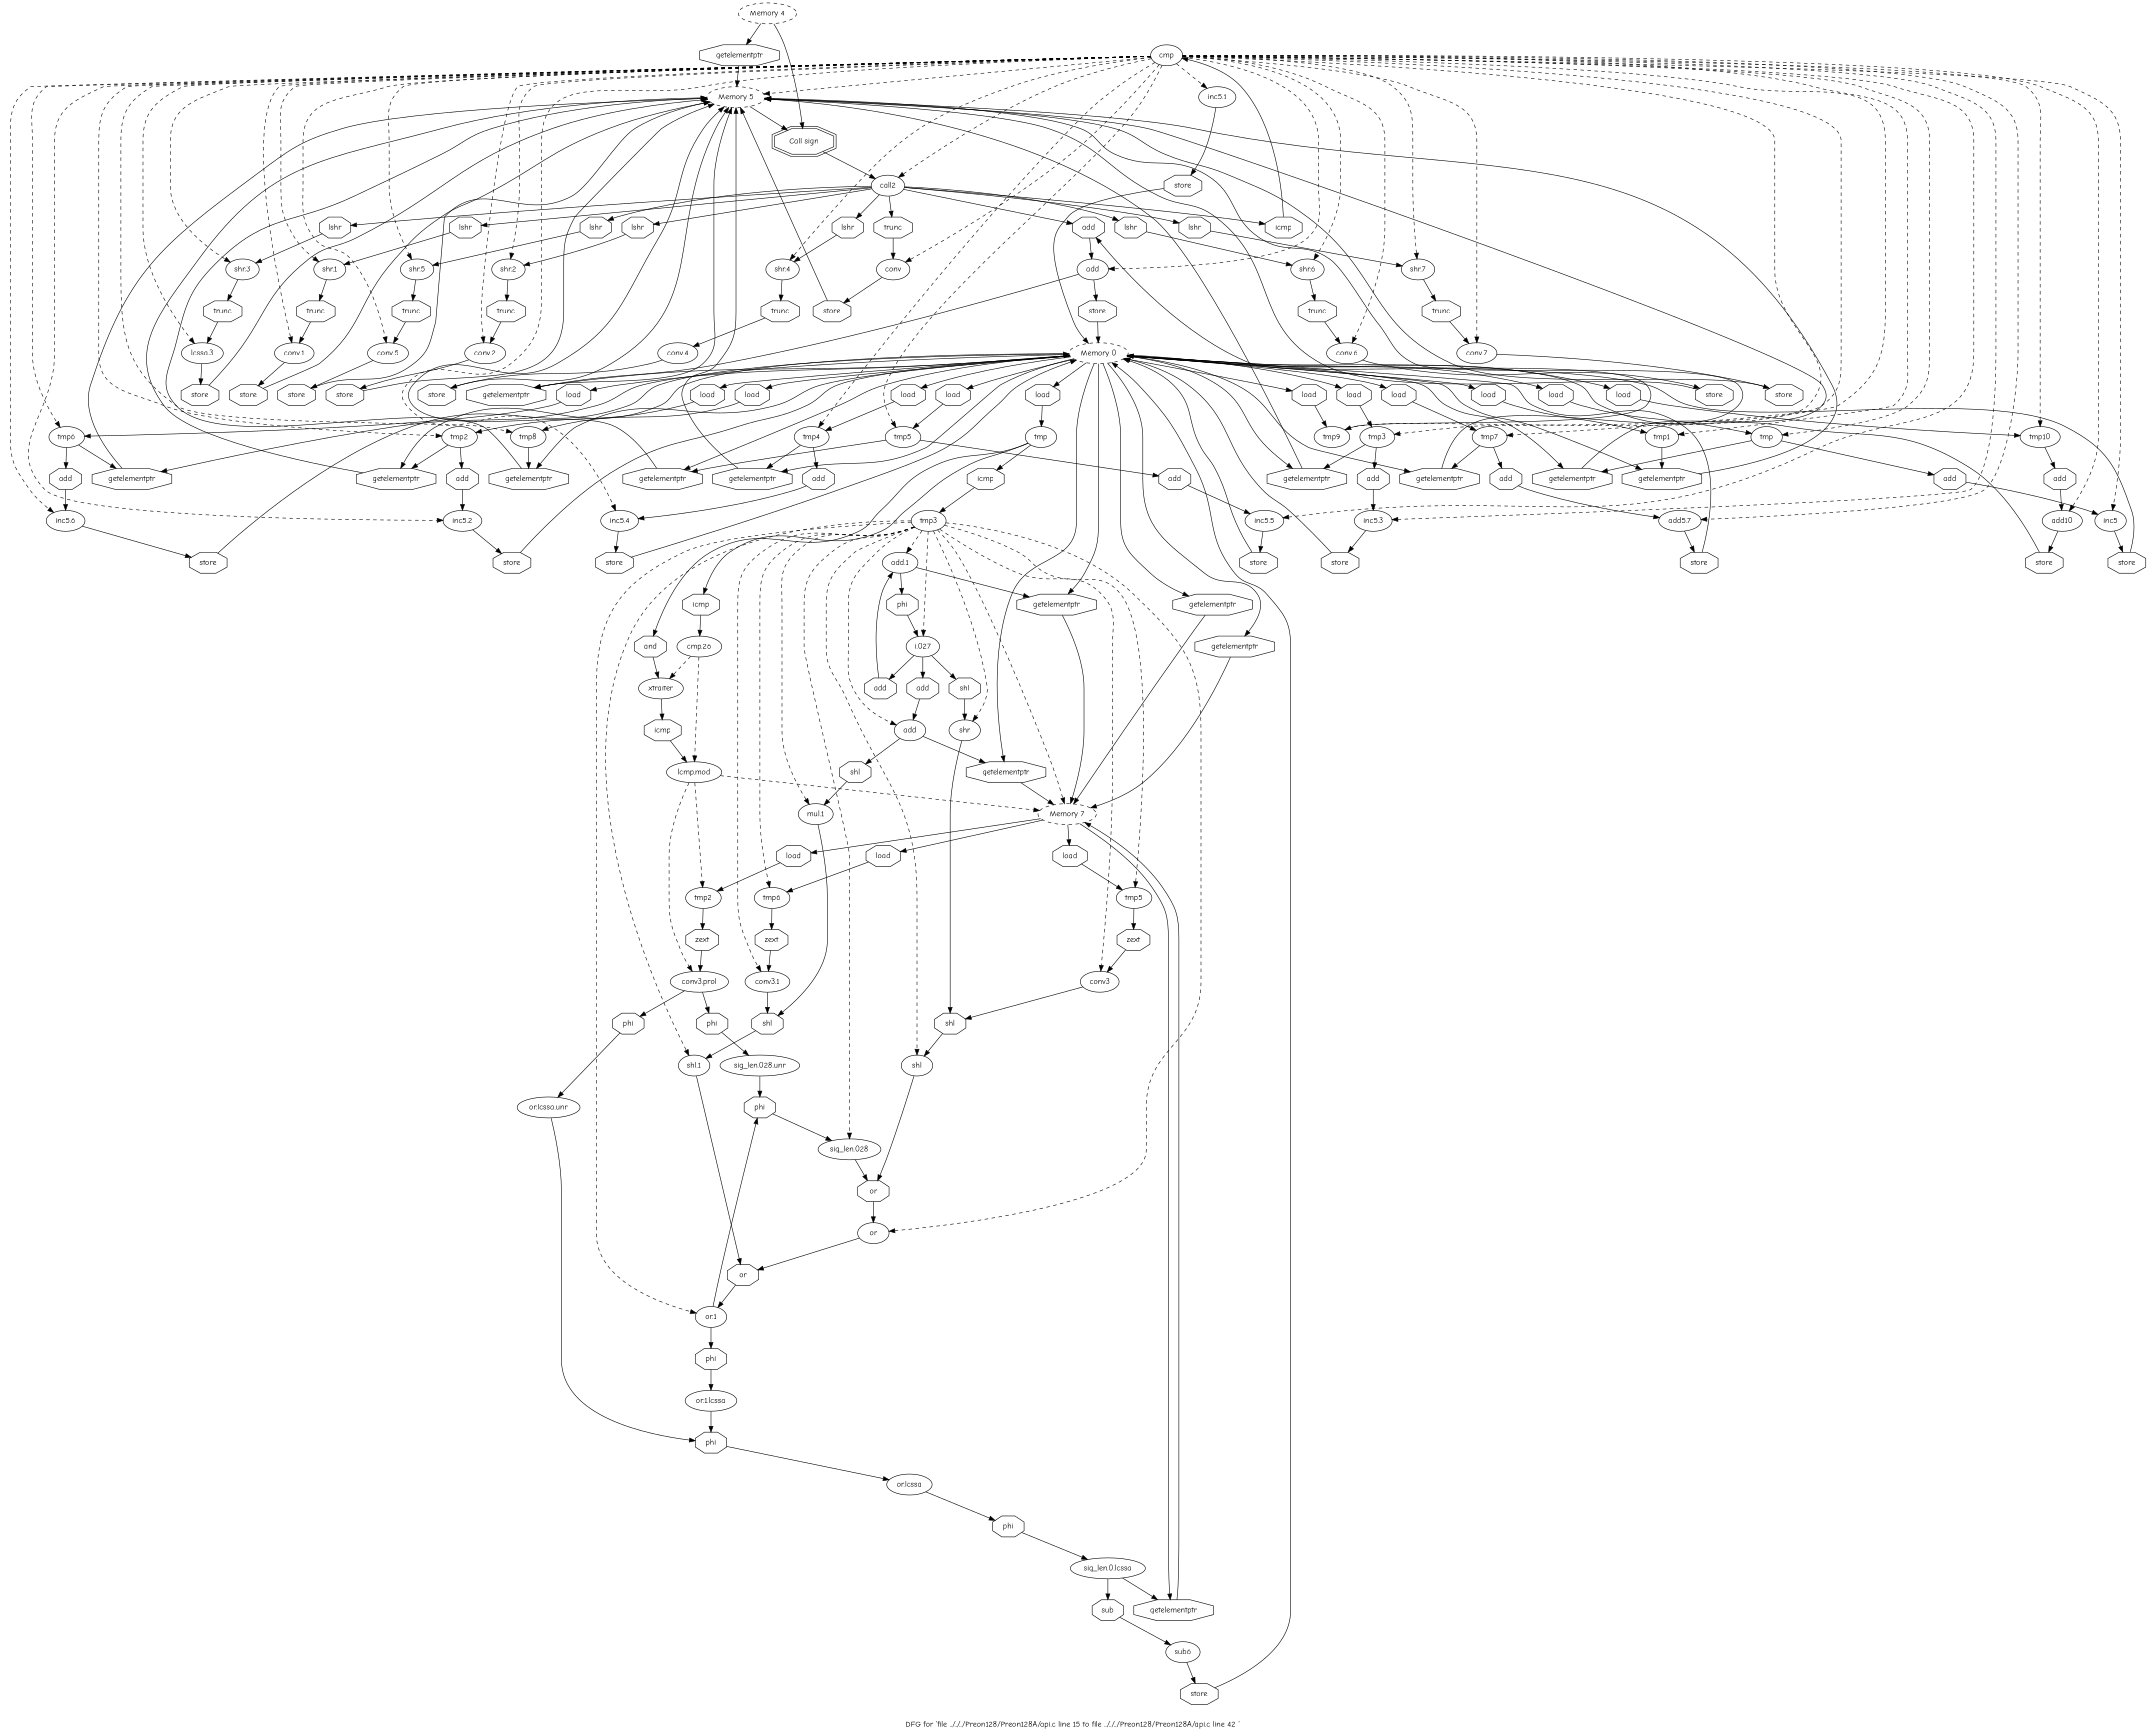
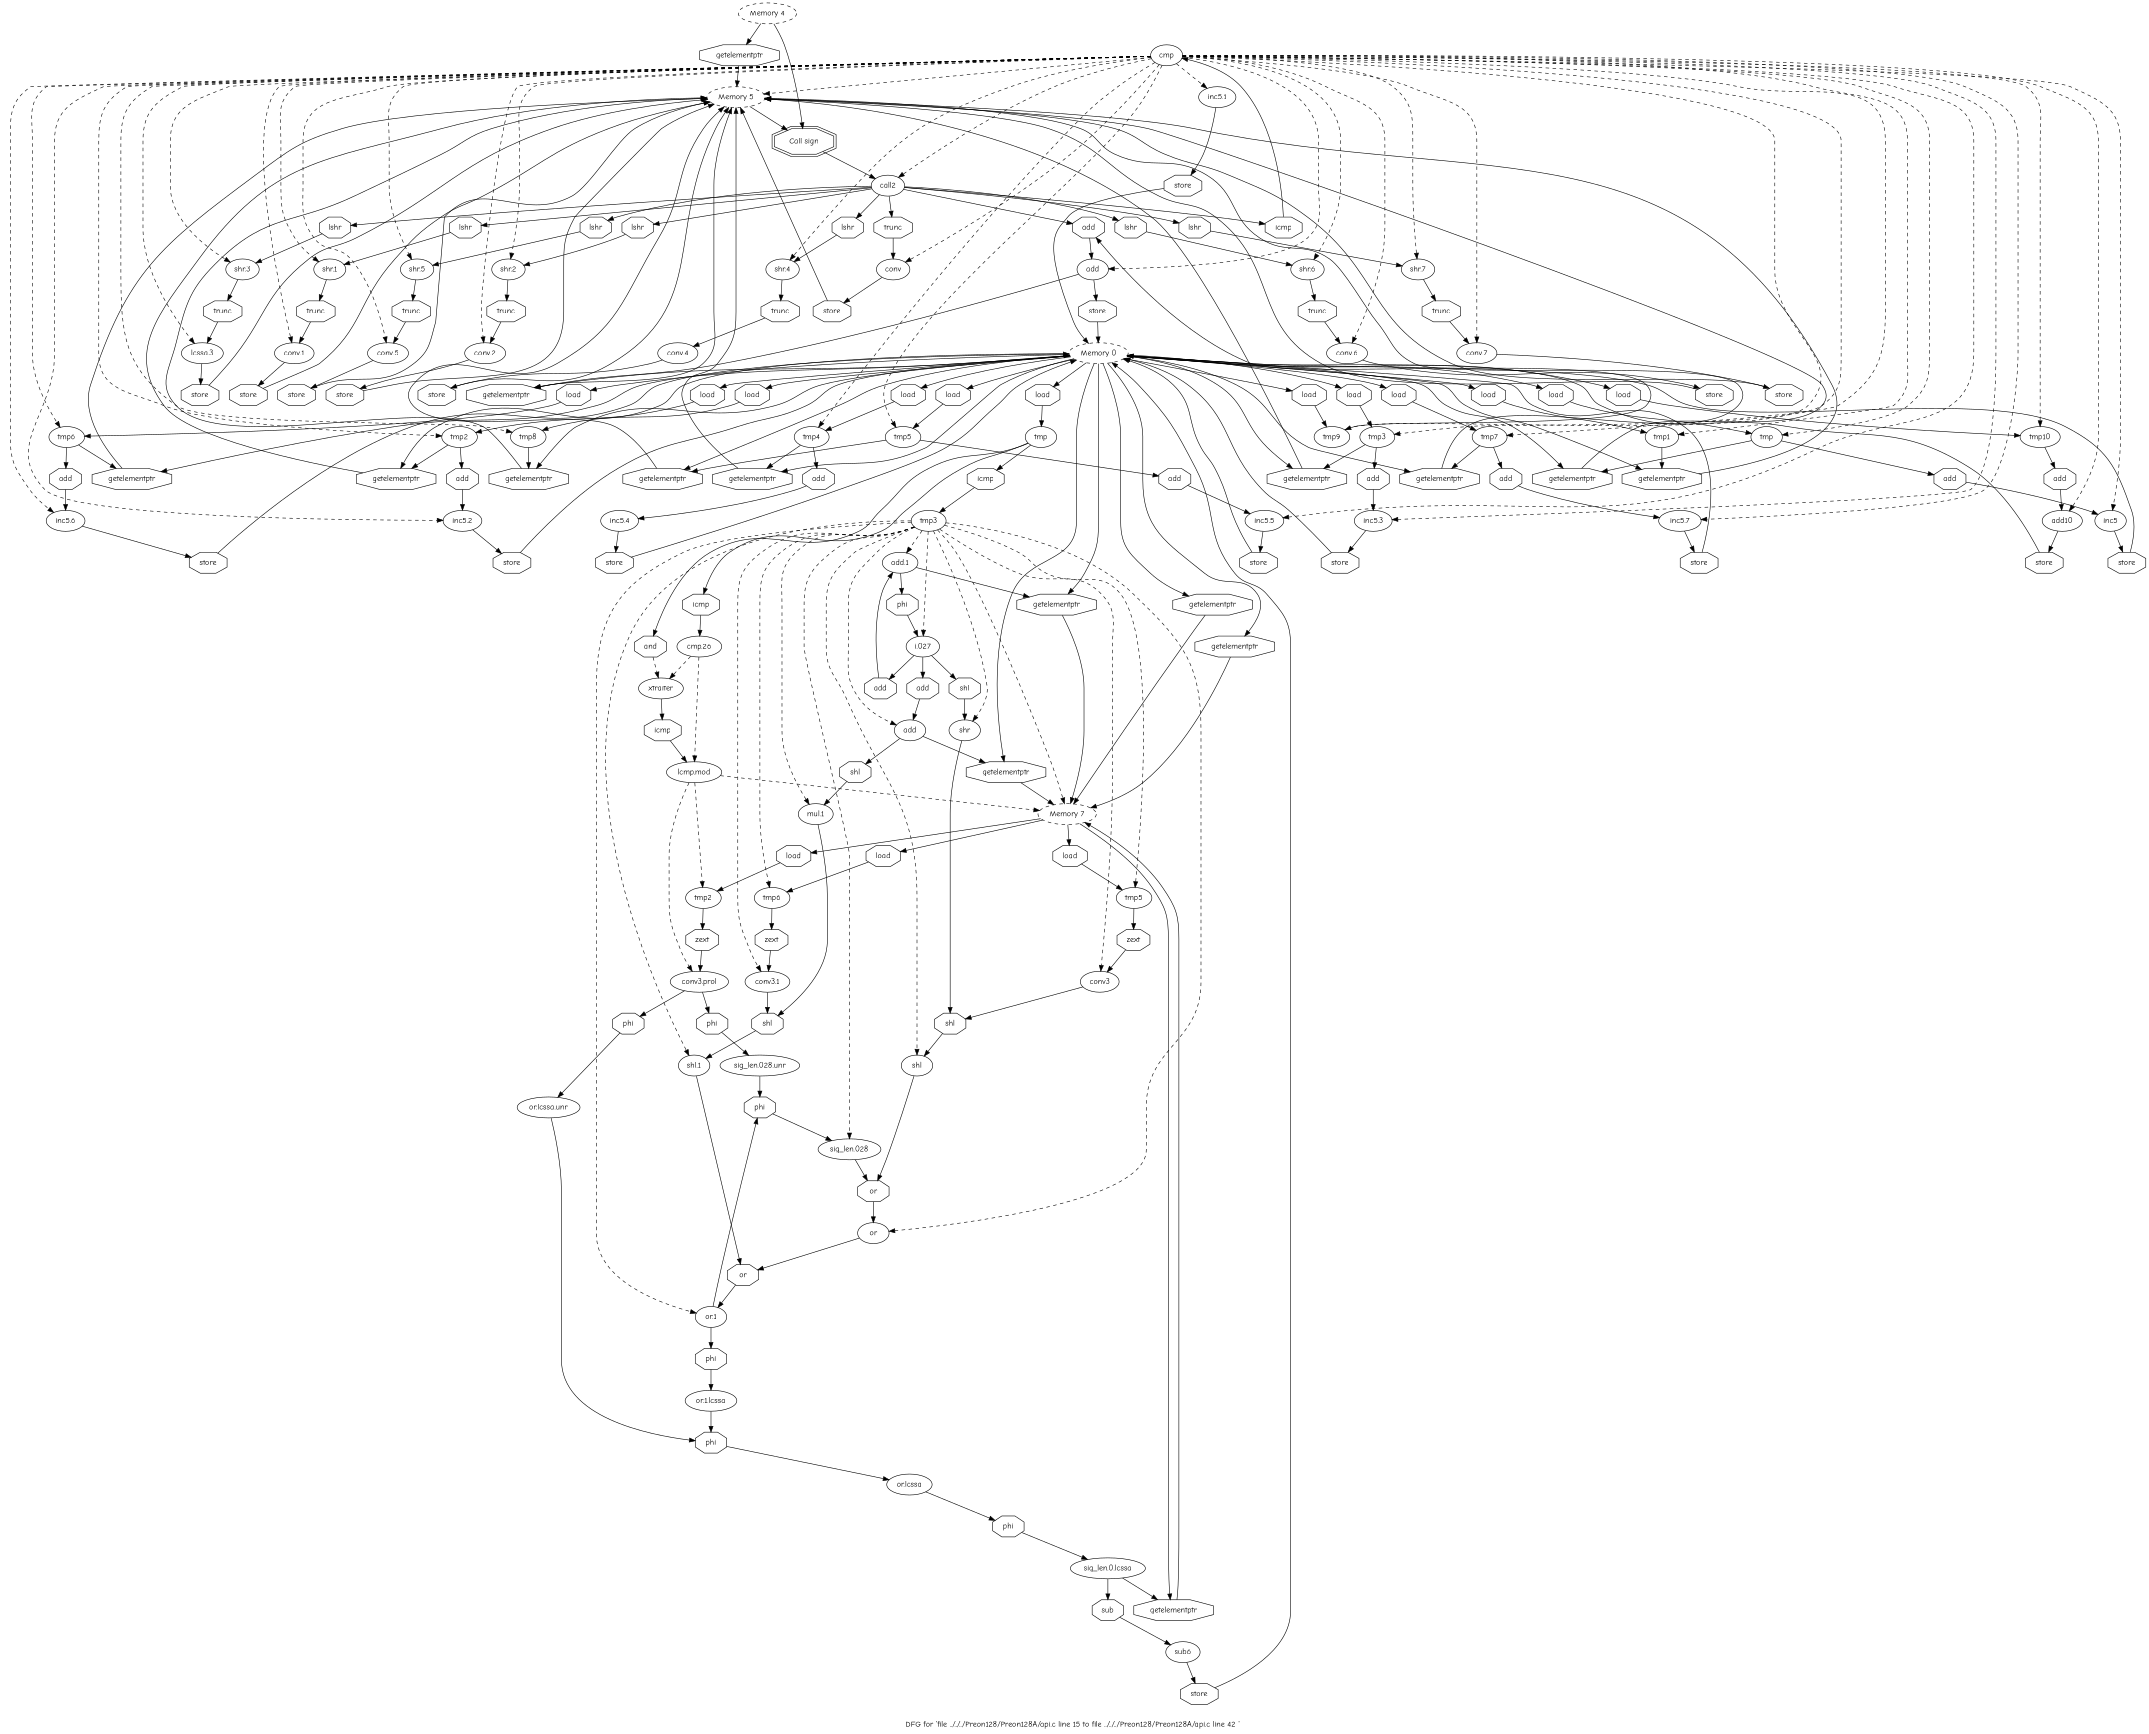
  digraph {
    fontname="Comic Neue"
    label="DFG for 'file ../../../Preon128/Preon128A/api.c line 15 to file ../../../Preon128/Preon128A/api.c line 42 ' "
    node [fontname="Comic Neue" shape=octagon style=solid]
    edge [fontname="Comic Neue"]
    n1 [label=cmp shape=ellipse]
    n2 [label="Memory 5" shape=ellipse style=dashed]
    n3 [label="shr.2" shape=ellipse]
    n4 [label="conv.2" shape=ellipse]
    n5 [label=tmp2 shape=ellipse]
    n6 [label="inc5.2" shape=ellipse]
    n7 [label="shr.3" shape=ellipse]
    n8 [label="lcssa.3" shape=ellipse]
    n9 [label="shr.1" shape=ellipse]
    n10 [label="conv.1" shape=ellipse]
    n11 [label=tmp1 shape=ellipse]
    n12 [label="inc5.1" shape=ellipse]
    n13 [label="inc5.4" shape=ellipse]
    n14 [label="shr.5" shape=ellipse]
    n15 [label="conv.5" shape=ellipse]
    n16 [label=tmp5 shape=ellipse]
    n17 [label="inc5.5" shape=ellipse]
    n18 [label="shr.6" shape=ellipse]
    n19 [label="conv.6" shape=ellipse]
    n20 [label=tmp6 shape=ellipse]
    n21 [label="inc5.6" shape=ellipse]
    n22 [label=tmp3 shape=ellipse]
    n23 [label="inc5.3" shape=ellipse]
    n24 [label="shr.4" shape=ellipse]
    n25 [label=tmp4 shape=ellipse]
    n26 [label="shr.7" shape=ellipse]
    n27 [label="conv.7" shape=ellipse]
    n28 [label=tmp7 shape=ellipse]
-   n29 [label="add5.7" shape=ellipse]
+   n29 [label="inc5.7" shape=ellipse]
    n30 [label=tmp8 shape=ellipse]
    n31 [label=tmp9 shape=ellipse]
    n32 [label=add shape=ellipse]
    n33 [label=tmp10 shape=ellipse]
    n34 [label=add10 shape=ellipse]
    n35 [label=conv shape=ellipse]
    n36 [label=tmp shape=ellipse]
    n37 [label=inc5 shape=ellipse]
    n38 [label=call2 shape=ellipse]
    n39 [label="Call sign" shape=doubleoctagon]
    n40 [label=trunc]
    n41 [label=store]
    n42 [label=getelementptr]
    n43 [label=add]
    n44 [label=store]
    n45 [label=trunc]
    n46 [label=store]
    n47 [label=trunc]
    n48 [label=store]
    n49 [label=getelementptr]
    n50 [label=store]
    n51 [label=store]
    n52 [label=trunc]
    n53 [label=store]
    n54 [label=getelementptr]
    n55 [label=add]
    n56 [label=store]
    n57 [label=trunc]
    n58 [label=store]
    n59 [label=getelementptr]
    n60 [label=add]
    n61 [label=store]
    n62 [label=getelementptr]
    n63 [label=add]
    n64 [label=store]
    n65 [label=trunc]
    n66 [label="conv.4" shape=ellipse]
    n67 [label=store]
    n68 [label=getelementptr]
    n69 [label=add]
    n70 [label=trunc]
    n71 [label=store]
    n72 [label=getelementptr]
    n73 [label=add]
    n74 [label=store]
    n75 [label=getelementptr]
    n76 [label=add]
    n77 [label=getelementptr]
    n78 [label=store]
    n79 [label=add]
    n80 [label=store]
    n81 [label=store]
    n82 [label=getelementptr]
    n83 [label=add]
    n84 [label=store]
    n85 [label="Memory 0" shape=ellipse style=dashed]
    n86 [label=lshr]
    n87 [label=lshr]
    n88 [label=lshr]
    n89 [label=lshr]
    n90 [label=lshr]
    n91 [label=lshr]
    n92 [label=lshr]
    n93 [label=icmp]
    n94 [label=trunc]
    n95 [label="Memory 4" shape=ellipse style=dashed]
    n96 [label=getelementptr]
    n97 [label=load]
    n98 [label=load]
    n99 [label=load]
    n100 [label=load]
    n101 [label=load]
    n102 [label=load]
    n103 [label=load]
    n104 [label=load]
    n105 [label=load]
    n106 [label=load]
    n107 [label=load]
    n108 [label=getelementptr]
    n109 [label=getelementptr]
    n110 [label=getelementptr]
    n111 [label=getelementptr]
    n112 [label=load]
    n113 [label=tmp shape=ellipse]
    n114 [label="Memory 7" shape=ellipse style=dashed]
    n115 [label=icmp]
    n116 [label=and]
    n117 [label=icmp]
    n118 [label=load]
    n119 [label=load]
    n120 [label=load]
    n121 [label=getelementptr]
    n122 [label="cmp.26" shape=ellipse]
    n123 [label=xtraiter shape=ellipse]
    n124 [label=tmp3 shape=ellipse]
    n125 [label="lcmp.mod" shape=ellipse]
    n126 [label=icmp]
    n127 [label=tmp6 shape=ellipse]
    n128 [label=tmp5 shape=ellipse]
    n129 [label="sig_len.028" shape=ellipse]
    n130 [label="or.1" shape=ellipse]
    n131 [label="shl.1" shape=ellipse]
    n132 [label="conv3.1" shape=ellipse]
    n133 [label="add.1" shape=ellipse]
    n134 [label="i.027" shape=ellipse]
    n135 [label="mul.1" shape=ellipse]
    n136 [label=add shape=ellipse]
    n137 [label=or shape=ellipse]
    n138 [label=shl shape=ellipse]
    n139 [label=conv3 shape=ellipse]
    n140 [label=shr shape=ellipse]
    n141 [label=tmp2 shape=ellipse]
    n142 [label="conv3.prol" shape=ellipse]
    n143 [label=zext]
    n144 [label=phi]
    n145 [label=phi]
    n146 [label="or.lcssa.unr" shape=ellipse]
    n147 [label="sig_len.028.unr" shape=ellipse]
    n148 [label=zext]
    n149 [label=zext]
    n150 [label=phi]
    n151 [label=phi]
    n152 [label="or.lcssa" shape=ellipse]
    n153 [label=phi]
    n154 [label=or]
    n155 [label=phi]
    n156 [label=or]
    n157 [label=shl]
    n158 [label=phi]
    n159 [label=add]
    n160 [label=add]
    n161 [label=shl]
    n162 [label=shl]
    n163 [label=shl]
    n164 [label="or.1.lcssa" shape=ellipse]
    n165 [label="sig_len.0.lcssa" shape=ellipse]
    n166 [label=sub]
    n167 [label=sub6 shape=ellipse]
    n168 [label=store]
    n1 -> n2 [style=dashed]
    n1 -> n3 [style=dashed]
    n1 -> n4 [style=dashed]
    n1 -> n5 [style=dashed]
    n1 -> n6 [style=dashed]
    n1 -> n7 [style=dashed]
    n1 -> n8 [style=dashed]
    n1 -> n9 [style=dashed]
    n1 -> n10 [style=dashed]
    n1 -> n11 [style=dashed]
    n1 -> n12 [style=dashed]
-   n1 -> n13 [style=dashed]
    n1 -> n14 [style=dashed]
    n1 -> n15 [style=dashed]
    n1 -> n16 [style=dashed]
    n1 -> n17 [style=dashed]
    n1 -> n18 [style=dashed]
    n1 -> n19 [style=dashed]
    n1 -> n20 [style=dashed]
    n1 -> n21 [style=dashed]
    n1 -> n22 [style=dashed]
    n1 -> n23 [style=dashed]
    n1 -> n24 [style=dashed]
    n1 -> n25 [style=dashed]
    n1 -> n26 [style=dashed]
    n1 -> n27 [style=dashed]
    n1 -> n28 [style=dashed]
    n1 -> n29 [style=dashed]
    n1 -> n30 [style=dashed]
    n1 -> n31 [style=dashed]
    n1 -> n32 [style=dashed]
    n1 -> n33 [style=dashed]
    n1 -> n34 [style=dashed]
    n1 -> n35 [style=dashed]
    n1 -> n36 [style=dashed]
    n1 -> n37 [style=dashed]
    n1 -> n38 [style=dashed]
    n2 -> n39
    n3 -> n40
    n4 -> n41
    n5 -> n42
    n5 -> n43
    n6 -> n44
    n7 -> n45
    n8 -> n46
    n9 -> n47
    n10 -> n48
    n11 -> n49
    n12 -> n50
    n13 -> n51
    n14 -> n52
    n15 -> n53
    n16 -> n54
    n16 -> n55
    n17 -> n56
    n18 -> n57
    n19 -> n58
    n20 -> n59
    n20 -> n60
    n21 -> n61
    n22 -> n62
    n22 -> n63
    n23 -> n64
    n24 -> n65
    n25 -> n68
    n25 -> n69
    n26 -> n70
    n27 -> n71
    n28 -> n72
    n28 -> n73
    n29 -> n74
    n30 -> n75
    n31 -> n76
    n32 -> n77
    n32 -> n78
    n33 -> n79
    n34 -> n80
    n35 -> n81
    n36 -> n82
    n36 -> n83
    n37 -> n84
    n38 -> n76
    n38 -> n86
    n38 -> n87
    n38 -> n88
    n38 -> n89
    n38 -> n90
    n38 -> n91
    n38 -> n92
    n38 -> n93
    n38 -> n94
    n39 -> n38
    n40 -> n4
    n41 -> n2
    n42 -> n2
    n43 -> n6
    n44 -> n85
    n45 -> n8
    n46 -> n2
    n47 -> n10
    n48 -> n2
    n49 -> n2
    n50 -> n85
    n51 -> n85
    n52 -> n15
    n53 -> n2
    n54 -> n2
    n55 -> n17
    n56 -> n85
    n57 -> n19
    n58 -> n2
    n59 -> n2
    n60 -> n21
    n61 -> n85
    n62 -> n2
    n63 -> n23
    n64 -> n85
    n65 -> n66
    n66 -> n67
    n67 -> n2
    n68 -> n2
    n69 -> n13
    n70 -> n27
    n71 -> n2
    n72 -> n2
    n73 -> n29
    n74 -> n85
    n75 -> n2
    n76 -> n32
    n77 -> n2
    n78 -> n85
    n79 -> n34
    n80 -> n85
    n81 -> n2
    n82 -> n2
    n83 -> n37
    n84 -> n85
    n85 -> n42
    n85 -> n49
    n85 -> n54
    n85 -> n59
    n85 -> n62
    n85 -> n68
    n85 -> n72
    n85 -> n75
    n85 -> n77
    n85 -> n82
    n85 -> n97
    n85 -> n98
    n85 -> n99
    n85 -> n100
    n85 -> n101
    n85 -> n102
    n85 -> n103
    n85 -> n104
    n85 -> n105
    n85 -> n106
    n85 -> n107
    n85 -> n108
    n85 -> n109
    n85 -> n110
    n85 -> n111
    n85 -> n112
    n86 -> n3
    n87 -> n7
    n88 -> n9
    n89 -> n14
    n90 -> n18
    n91 -> n24
    n92 -> n26
    n93 -> n1
    n94 -> n35
    n95 -> n39
    n95 -> n96
    n96 -> n2
    n97 -> n5
    n98 -> n11
    n99 -> n16
    n100 -> n20
    n101 -> n22
    n102 -> n25
    n103 -> n28
    n104 -> n30
    n105 -> n31
    n106 -> n33
    n107 -> n113
    n108 -> n114
    n109 -> n114
    n110 -> n114
    n111 -> n114
    n112 -> n36
    n113 -> n115
    n113 -> n116
    n113 -> n117
    n114 -> n118
    n114 -> n119
    n114 -> n120
    n114 -> n121
    n115 -> n122
-   n116 -> n123
+   n116 -> n123 [style=dashed]
    n117 -> n124
    n118 -> n141
    n119 -> n127
    n120 -> n128
    n121 -> n114
    n122 -> n123 [style=dashed]
    n122 -> n125 [style=dashed]
    n123 -> n126
    n124 -> n114 [style=dashed]
    n124 -> n127 [style=dashed]
    n124 -> n128 [style=dashed]
    n124 -> n129 [style=dashed]
    n124 -> n130 [style=dashed]
    n124 -> n131 [style=dashed]
    n124 -> n132 [style=dashed]
    n124 -> n133 [style=dashed]
    n124 -> n134 [style=dashed]
    n124 -> n135 [style=dashed]
    n124 -> n136 [style=dashed]
    n124 -> n137 [style=dashed]
    n124 -> n138 [style=dashed]
    n124 -> n139 [style=dashed]
    n124 -> n140 [style=dashed]
    n125 -> n114 [style=dashed]
    n125 -> n141 [style=dashed]
    n125 -> n142 [style=dashed]
    n126 -> n125
    n127 -> n148
    n128 -> n149
    n129 -> n154
    n130 -> n151
    n130 -> n155
    n131 -> n156
    n132 -> n157
    n133 -> n109
    n133 -> n158
    n134 -> n159
    n134 -> n160
    n134 -> n161
    n135 -> n157
    n136 -> n110
    n136 -> n162
    n137 -> n156
    n138 -> n154
    n139 -> n163
    n140 -> n163
    n141 -> n143
    n142 -> n144
    n142 -> n145
    n143 -> n142
    n144 -> n146
    n145 -> n147
    n146 -> n150
    n147 -> n151
    n148 -> n132
    n149 -> n139
    n150 -> n152
    n151 -> n129
    n152 -> n153
    n153 -> n165
    n154 -> n137
    n155 -> n164
    n156 -> n130
    n157 -> n131
    n158 -> n134
    n159 -> n133
    n160 -> n136
    n161 -> n140
    n162 -> n135
    n163 -> n138
    n164 -> n150
    n165 -> n121
    n165 -> n166
    n166 -> n167
    n167 -> n168
    n168 -> n85
  }
